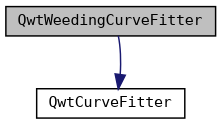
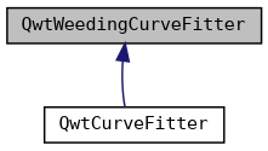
  digraph {
    fontname="DejaVu Sans Mono"
    node [color=black fontname="DejaVu Sans Mono" fontsize=10 shape=record style=filled]
    n1 [fillcolor=grey75 fontcolor=black height=0.2 label=QwtWeedingCurveFitter width=0.4]
    n2 [fillcolor=white height=0.2 label=QwtCurveFitter width=0.4]
-   n2 -> n1 [color=midnightblue dir=back fontname="DejaVu Sans Mono" fontsize=10 labelfontname=FreeSans labelfontsize=10 style=solid]
+   n1 -> n2 [color=midnightblue dir=back fontname="DejaVu Sans Mono" fontsize=10 labelfontname=FreeSans labelfontsize=10 style=solid]
  }
